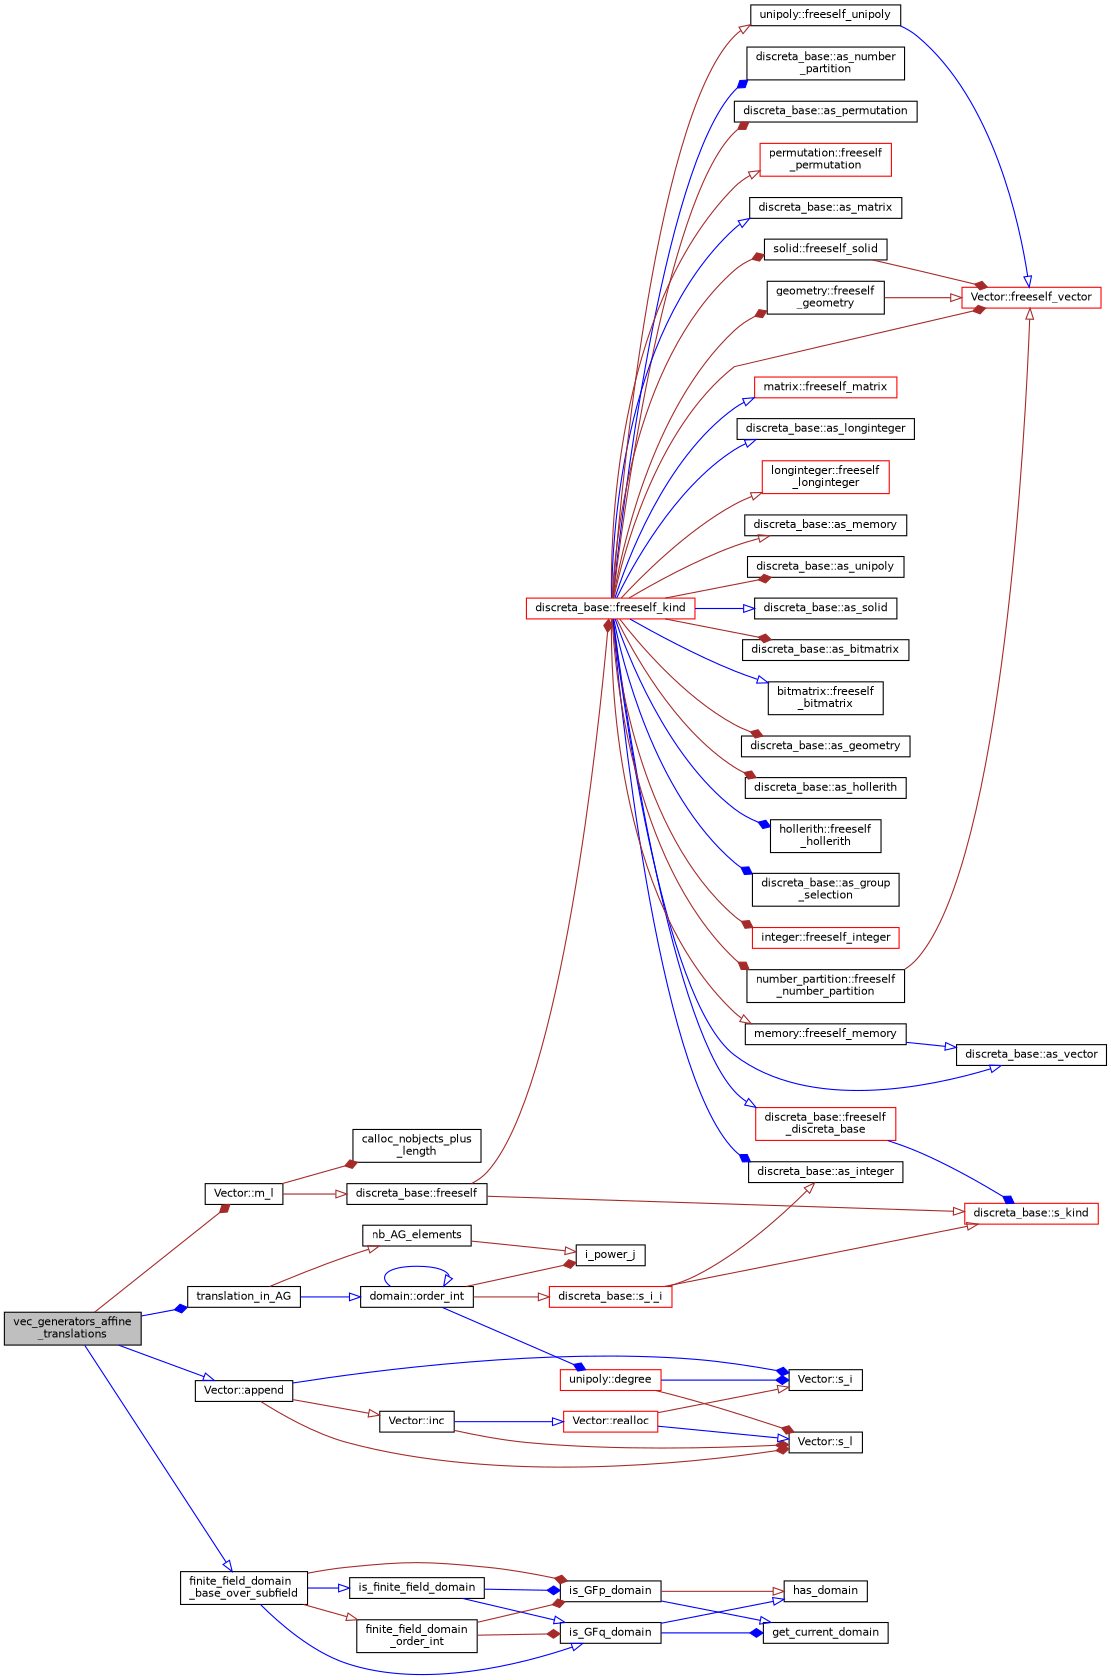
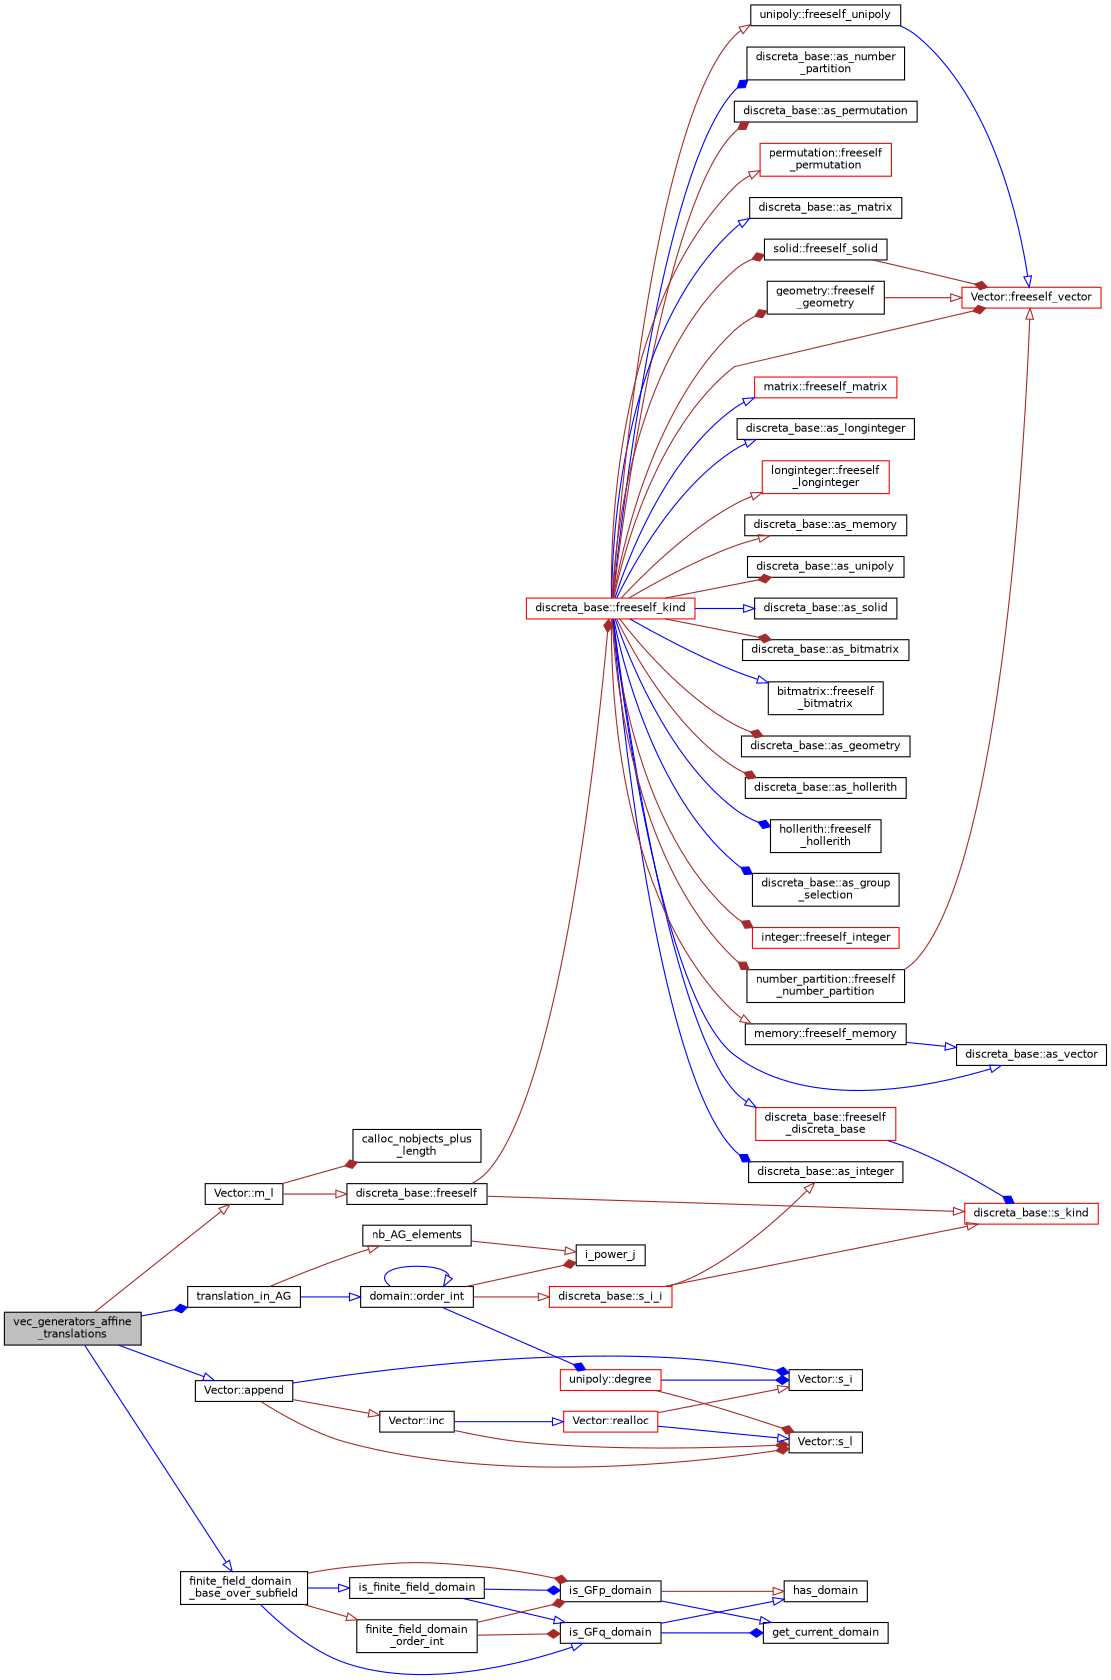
  digraph {
    rankdir=LR
    node [color=black fillcolor=white fontname=Helvetica fontsize=10 shape=record style=filled]
    edge [arrowhead=onormal color=brown fontname=Helvetica fontsize=10 labelfontname=Helvetica labelfontsize=10 style=solid]
    n1 [fillcolor=grey75 fontcolor=black height=0.2 label="vec_generators_affine\l_translations" width=0.4]
    n2 [height=0.2 label="Vector::m_l" width=0.4]
    n3 [height=0.2 label="finite_field_domain\l_base_over_subfield" width=0.4]
    n4 [height=0.2 label=translation_in_AG width=0.4]
    n5 [height=0.2 label="Vector::append" width=0.4]
    n6 [height=0.2 label="discreta_base::freeself" width=0.4]
    n7 [height=0.2 label="calloc_nobjects_plus\l_length" width=0.4]
    n8 [height=0.2 label=is_finite_field_domain width=0.4]
    n9 [height=0.2 label=is_GFp_domain width=0.4]
    n10 [height=0.2 label=is_GFq_domain width=0.4]
    n11 [height=0.2 label="finite_field_domain\l_order_int" width=0.4]
    n12 [height=0.2 label="domain::order_int" width=0.4]
    n13 [height=0.2 label=nb_AG_elements width=0.4]
    n14 [height=0.2 label="Vector::s_l" width=0.4]
    n15 [height=0.2 label="Vector::s_i" width=0.4]
    n16 [height=0.2 label="Vector::inc" width=0.4]
    n17 [color=red height=0.2 label="discreta_base::freeself_kind" width=0.4]
    n18 [color=red height=0.2 label="discreta_base::s_kind" width=0.4]
    n19 [color=red height=0.2 label="discreta_base::freeself\l_discreta_base" width=0.4]
    n20 [height=0.2 label="discreta_base::as_integer" width=0.4]
    n21 [color=red height=0.2 label="integer::freeself_integer" width=0.4]
    n22 [height=0.2 label="discreta_base::as_vector" width=0.4]
    n23 [color=red height=0.2 label="Vector::freeself_vector" width=0.4]
    n24 [height=0.2 label="discreta_base::as_number\l_partition" width=0.4]
    n25 [height=0.2 label="number_partition::freeself\l_number_partition" width=0.4]
    n26 [height=0.2 label="discreta_base::as_permutation" width=0.4]
    n27 [color=red height=0.2 label="permutation::freeself\l_permutation" width=0.4]
    n28 [height=0.2 label="discreta_base::as_matrix" width=0.4]
    n29 [color=red height=0.2 label="matrix::freeself_matrix" width=0.4]
    n30 [height=0.2 label="discreta_base::as_longinteger" width=0.4]
    n31 [color=red height=0.2 label="longinteger::freeself\l_longinteger" width=0.4]
    n32 [height=0.2 label="discreta_base::as_memory" width=0.4]
    n33 [height=0.2 label="memory::freeself_memory" width=0.4]
    n34 [height=0.2 label="discreta_base::as_unipoly" width=0.4]
    n35 [height=0.2 label="unipoly::freeself_unipoly" width=0.4]
    n36 [height=0.2 label="discreta_base::as_solid" width=0.4]
    n37 [height=0.2 label="solid::freeself_solid" width=0.4]
    n38 [height=0.2 label="discreta_base::as_bitmatrix" width=0.4]
    n39 [height=0.2 label="bitmatrix::freeself\l_bitmatrix" width=0.4]
    n40 [height=0.2 label="discreta_base::as_geometry" width=0.4]
    n41 [height=0.2 label="geometry::freeself\l_geometry" width=0.4]
    n42 [height=0.2 label="discreta_base::as_hollerith" width=0.4]
    n43 [height=0.2 label="hollerith::freeself\l_hollerith" width=0.4]
    n44 [height=0.2 label="discreta_base::as_group\l_selection" width=0.4]
    n45 [height=0.2 label=has_domain width=0.4]
    n46 [height=0.2 label=get_current_domain width=0.4]
    n47 [color=red height=0.2 label="discreta_base::s_i_i" width=0.4]
    n48 [color=red height=0.2 label="unipoly::degree" width=0.4]
    n49 [height=0.2 label=i_power_j width=0.4]
    n50 [color=red height=0.2 label="Vector::realloc" width=0.4]
-   n1 -> n2 [arrowhead=diamond]
+   n1 -> n2
    n1 -> n3 [color=blue]
    n1 -> n4 [arrowhead=diamond color=blue]
    n1 -> n5 [color=blue]
    n2 -> n6
    n2 -> n7 [arrowhead=diamond]
    n3 -> n8 [color=blue]
    n3 -> n9 [arrowhead=diamond]
    n3 -> n10 [color=blue]
    n3 -> n11
    n4 -> n12 [color=blue]
    n4 -> n13
    n5 -> n14 [arrowhead=diamond]
    n5 -> n15 [arrowhead=diamond color=blue]
    n5 -> n16
    n6 -> n17 [arrowhead=diamond]
    n6 -> n18
    n8 -> n9 [arrowhead=diamond color=blue]
    n8 -> n10 [color=blue]
    n9 -> n45
    n9 -> n46 [color=blue]
    n10 -> n45 [color=blue]
    n10 -> n46 [arrowhead=diamond color=blue]
    n11 -> n9 [arrowhead=diamond]
    n11 -> n10 [arrowhead=diamond]
    n12 -> n12 [color=blue]
    n12 -> n47
    n12 -> n48 [arrowhead=diamond color=blue]
    n12 -> n49 [arrowhead=diamond]
    n13 -> n49
    n16 -> n14 [arrowhead=diamond]
    n16 -> n50 [color=blue]
    n17 -> n19 [color=blue]
    n17 -> n20 [arrowhead=diamond color=blue]
    n17 -> n21 [arrowhead=diamond]
    n17 -> n22 [color=blue]
    n17 -> n23 [arrowhead=diamond]
    n17 -> n24 [arrowhead=diamond color=blue]
    n17 -> n25 [arrowhead=diamond]
    n17 -> n26 [arrowhead=diamond]
    n17 -> n27
    n17 -> n28 [color=blue]
    n17 -> n29 [color=blue]
    n17 -> n30 [color=blue]
    n17 -> n31
    n17 -> n32
    n17 -> n33
    n17 -> n34 [arrowhead=diamond]
    n17 -> n35
    n17 -> n36 [color=blue]
    n17 -> n37 [arrowhead=diamond]
    n17 -> n38 [arrowhead=diamond]
    n17 -> n39 [color=blue]
    n17 -> n40 [arrowhead=diamond]
    n17 -> n41 [arrowhead=diamond]
    n17 -> n42 [arrowhead=diamond]
    n17 -> n43 [arrowhead=diamond color=blue]
    n17 -> n44 [arrowhead=diamond color=blue]
    n19 -> n18 [arrowhead=diamond color=blue]
    n25 -> n23
    n33 -> n22 [color=blue]
    n35 -> n23 [color=blue]
    n37 -> n23 [arrowhead=diamond]
    n41 -> n23
    n47 -> n18
    n47 -> n20
    n48 -> n14 [arrowhead=diamond]
    n48 -> n15 [arrowhead=diamond color=blue]
    n50 -> n14 [color=blue]
    n50 -> n15
  }
